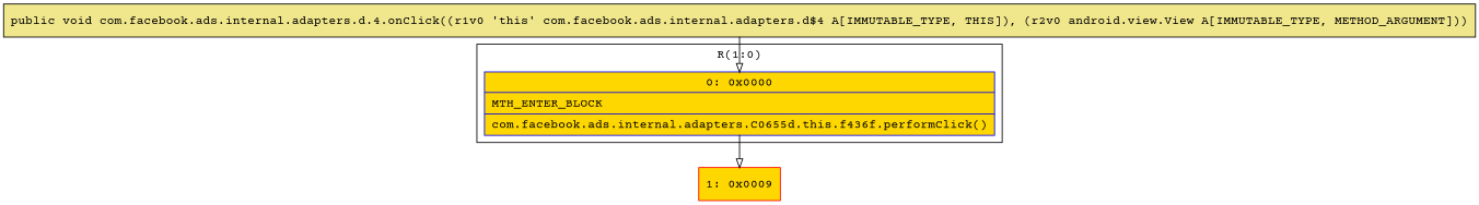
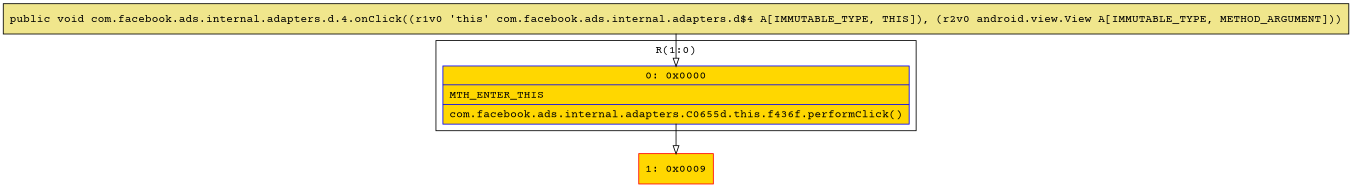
  digraph {
    fontname="Courier Prime"
    node [shape=record style=filled fillcolor=gold fontname="Courier Prime"]
    edge [arrowhead=onormal fontname="Courier Prime"]
-   n1 [color=blue label="{0\:\ 0x0000|MTH_ENTER_BLOCK\l|com.facebook.ads.internal.adapters.C0655d.this.f436f.performClick()\l}"]
+   n1 [color=blue label="{0\:\ 0x0000|MTH_ENTER_THIS\l|com.facebook.ads.internal.adapters.C0655d.this.f436f.performClick()\l}"]
    n2 [color=red label="{1\:\ 0x0009}"]
    n3 [label="{public void com.facebook.ads.internal.adapters.d.4.onClick((r1v0 'this' com.facebook.ads.internal.adapters.d$4 A[IMMUTABLE_TYPE, THIS]), (r2v0 android.view.View A[IMMUTABLE_TYPE, METHOD_ARGUMENT])) }" fillcolor=khaki]
    subgraph cluster_1 {
      label="R(1:0)"
      n1
    }
    n1 -> n2
    n3 -> n1
  }
